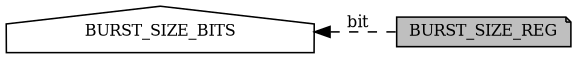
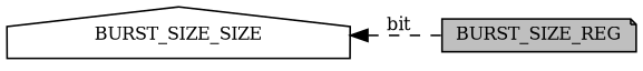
  digraph {
    rankdir=LR
    fontname="DejaVu Serif"
    node [color=black fontname="DejaVu Serif" fontsize=10 style=filled]
    n1 [fillcolor=grey75 fontcolor=black height=0.2 label=BURST_SIZE_REG shape=note width=0.4]
-   n2 [fillcolor=white height=0.2 label=BURST_SIZE_BITS shape=house width=0.4]
+   n2 [fillcolor=white height=0.2 label=BURST_SIZE_SIZE shape=house width=0.4]
    n2 -> n1 [color=black dir=back fontname="DejaVu Serif" fontsize=10 label=" bit" labelfontname=Helvetica labelfontsize=10 style=dashed]
  }
